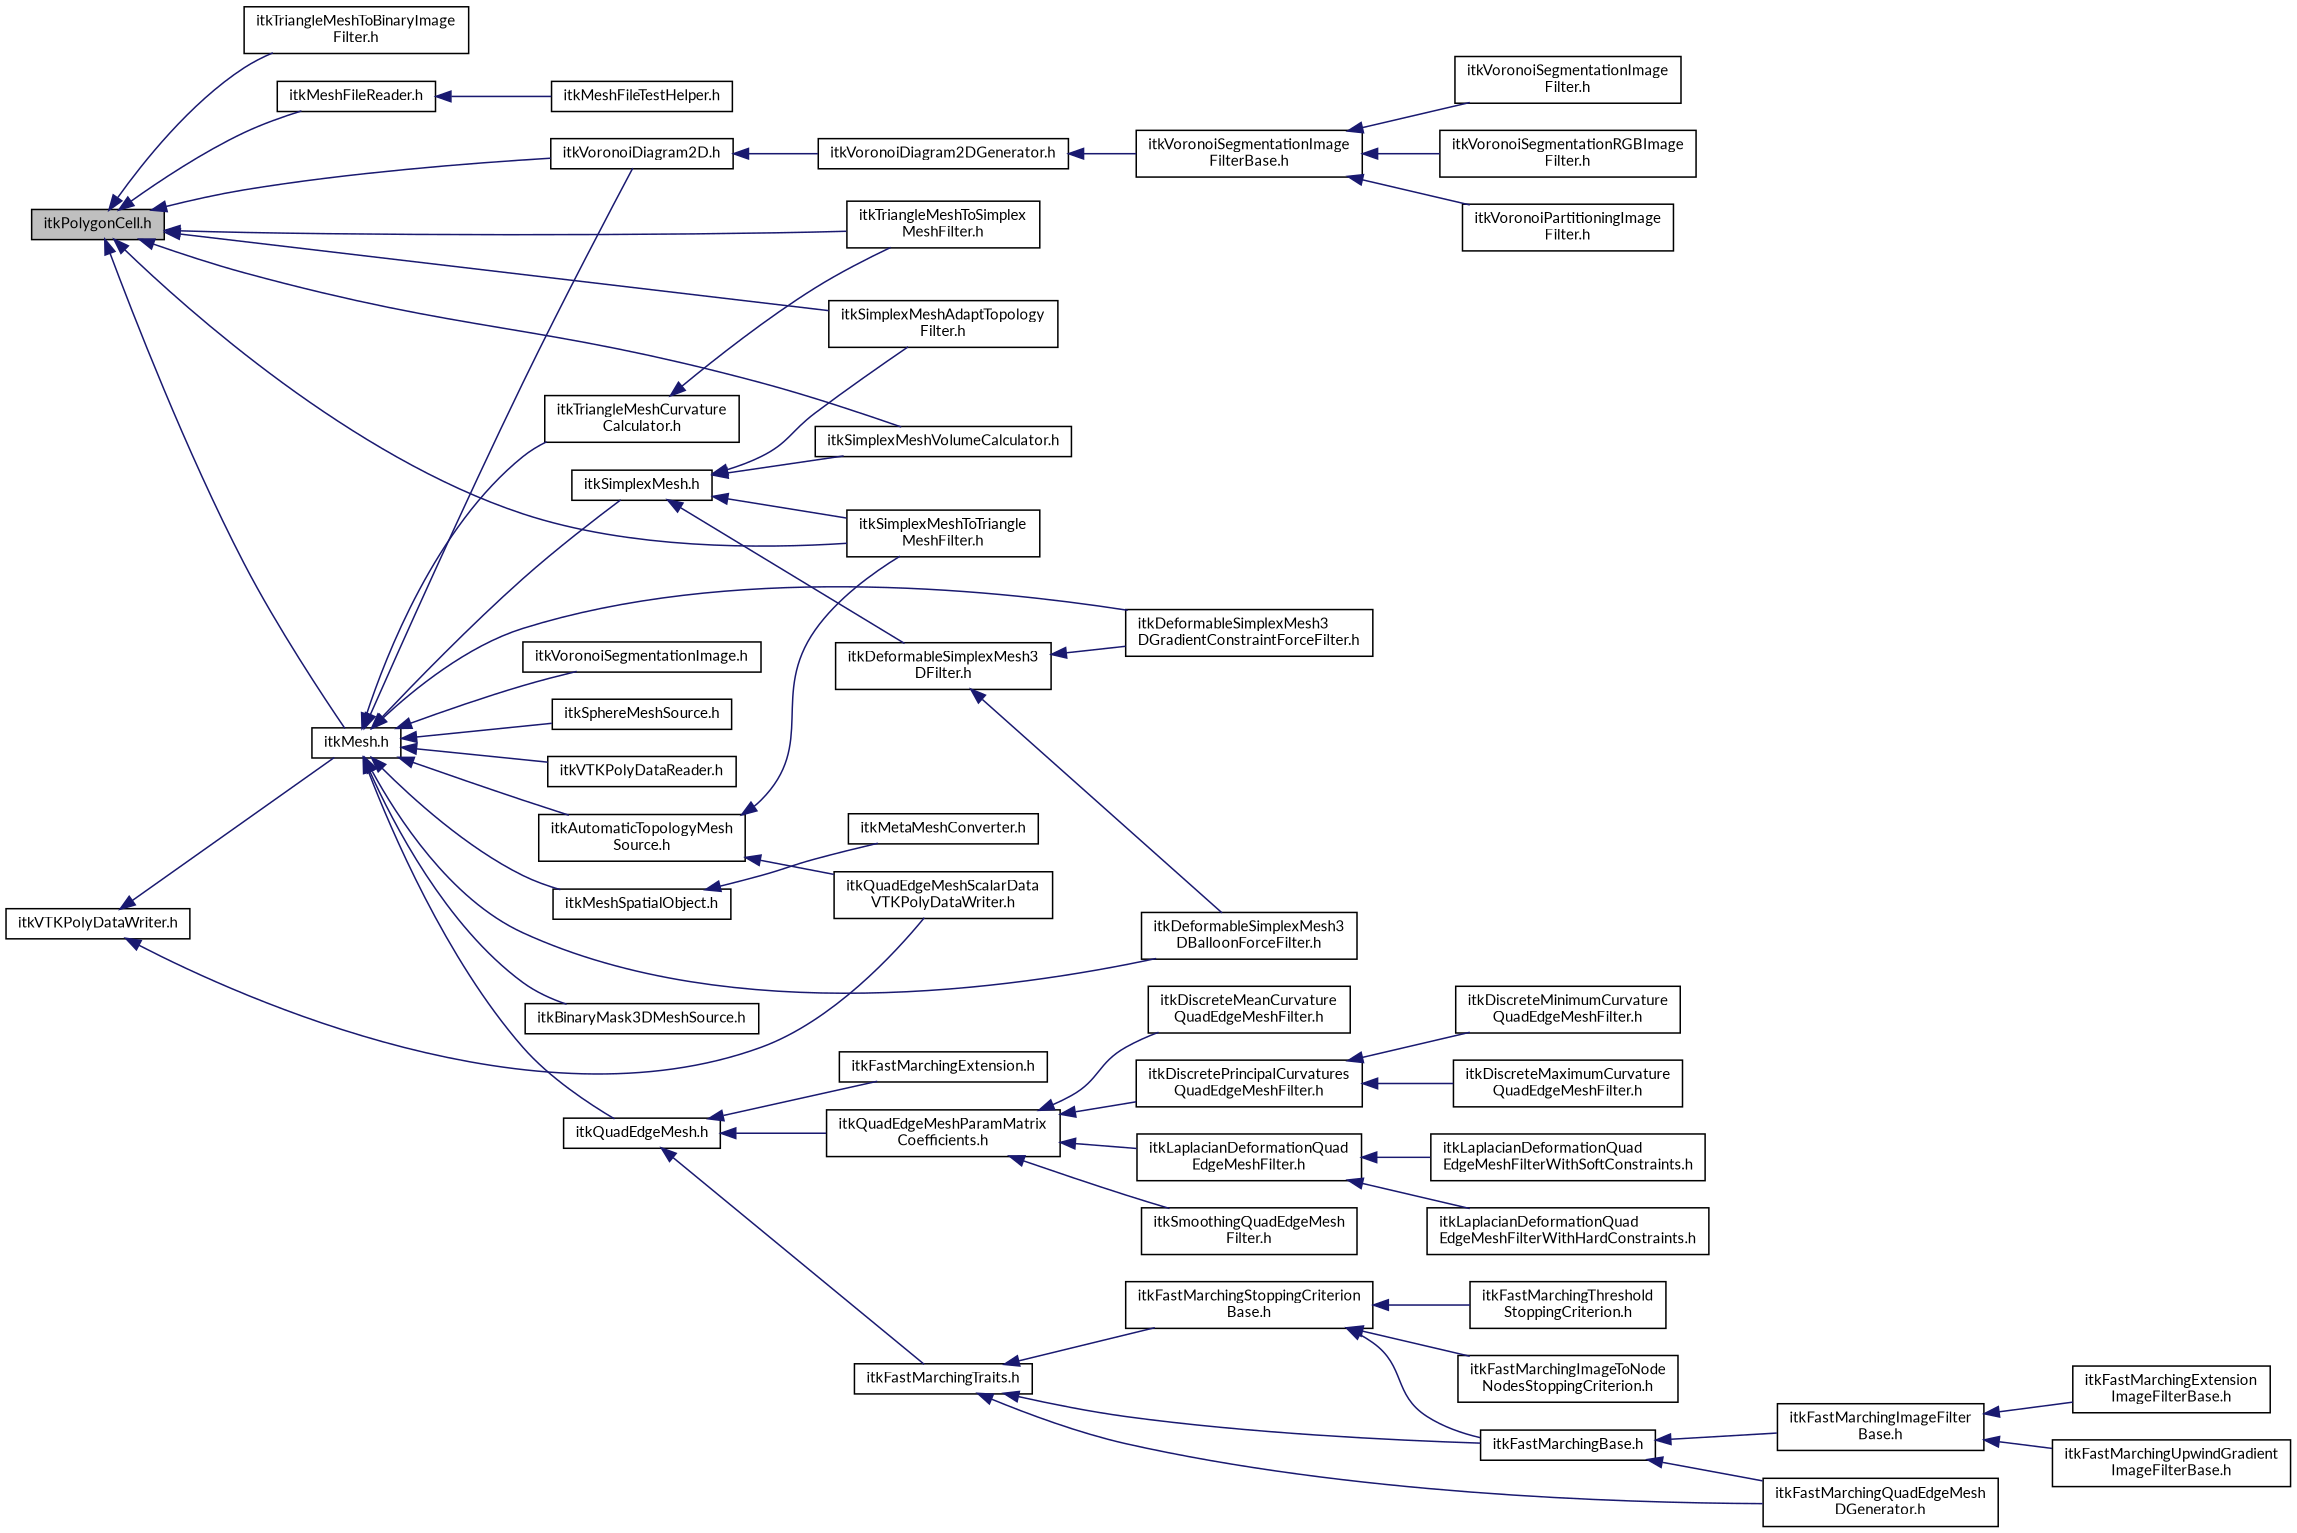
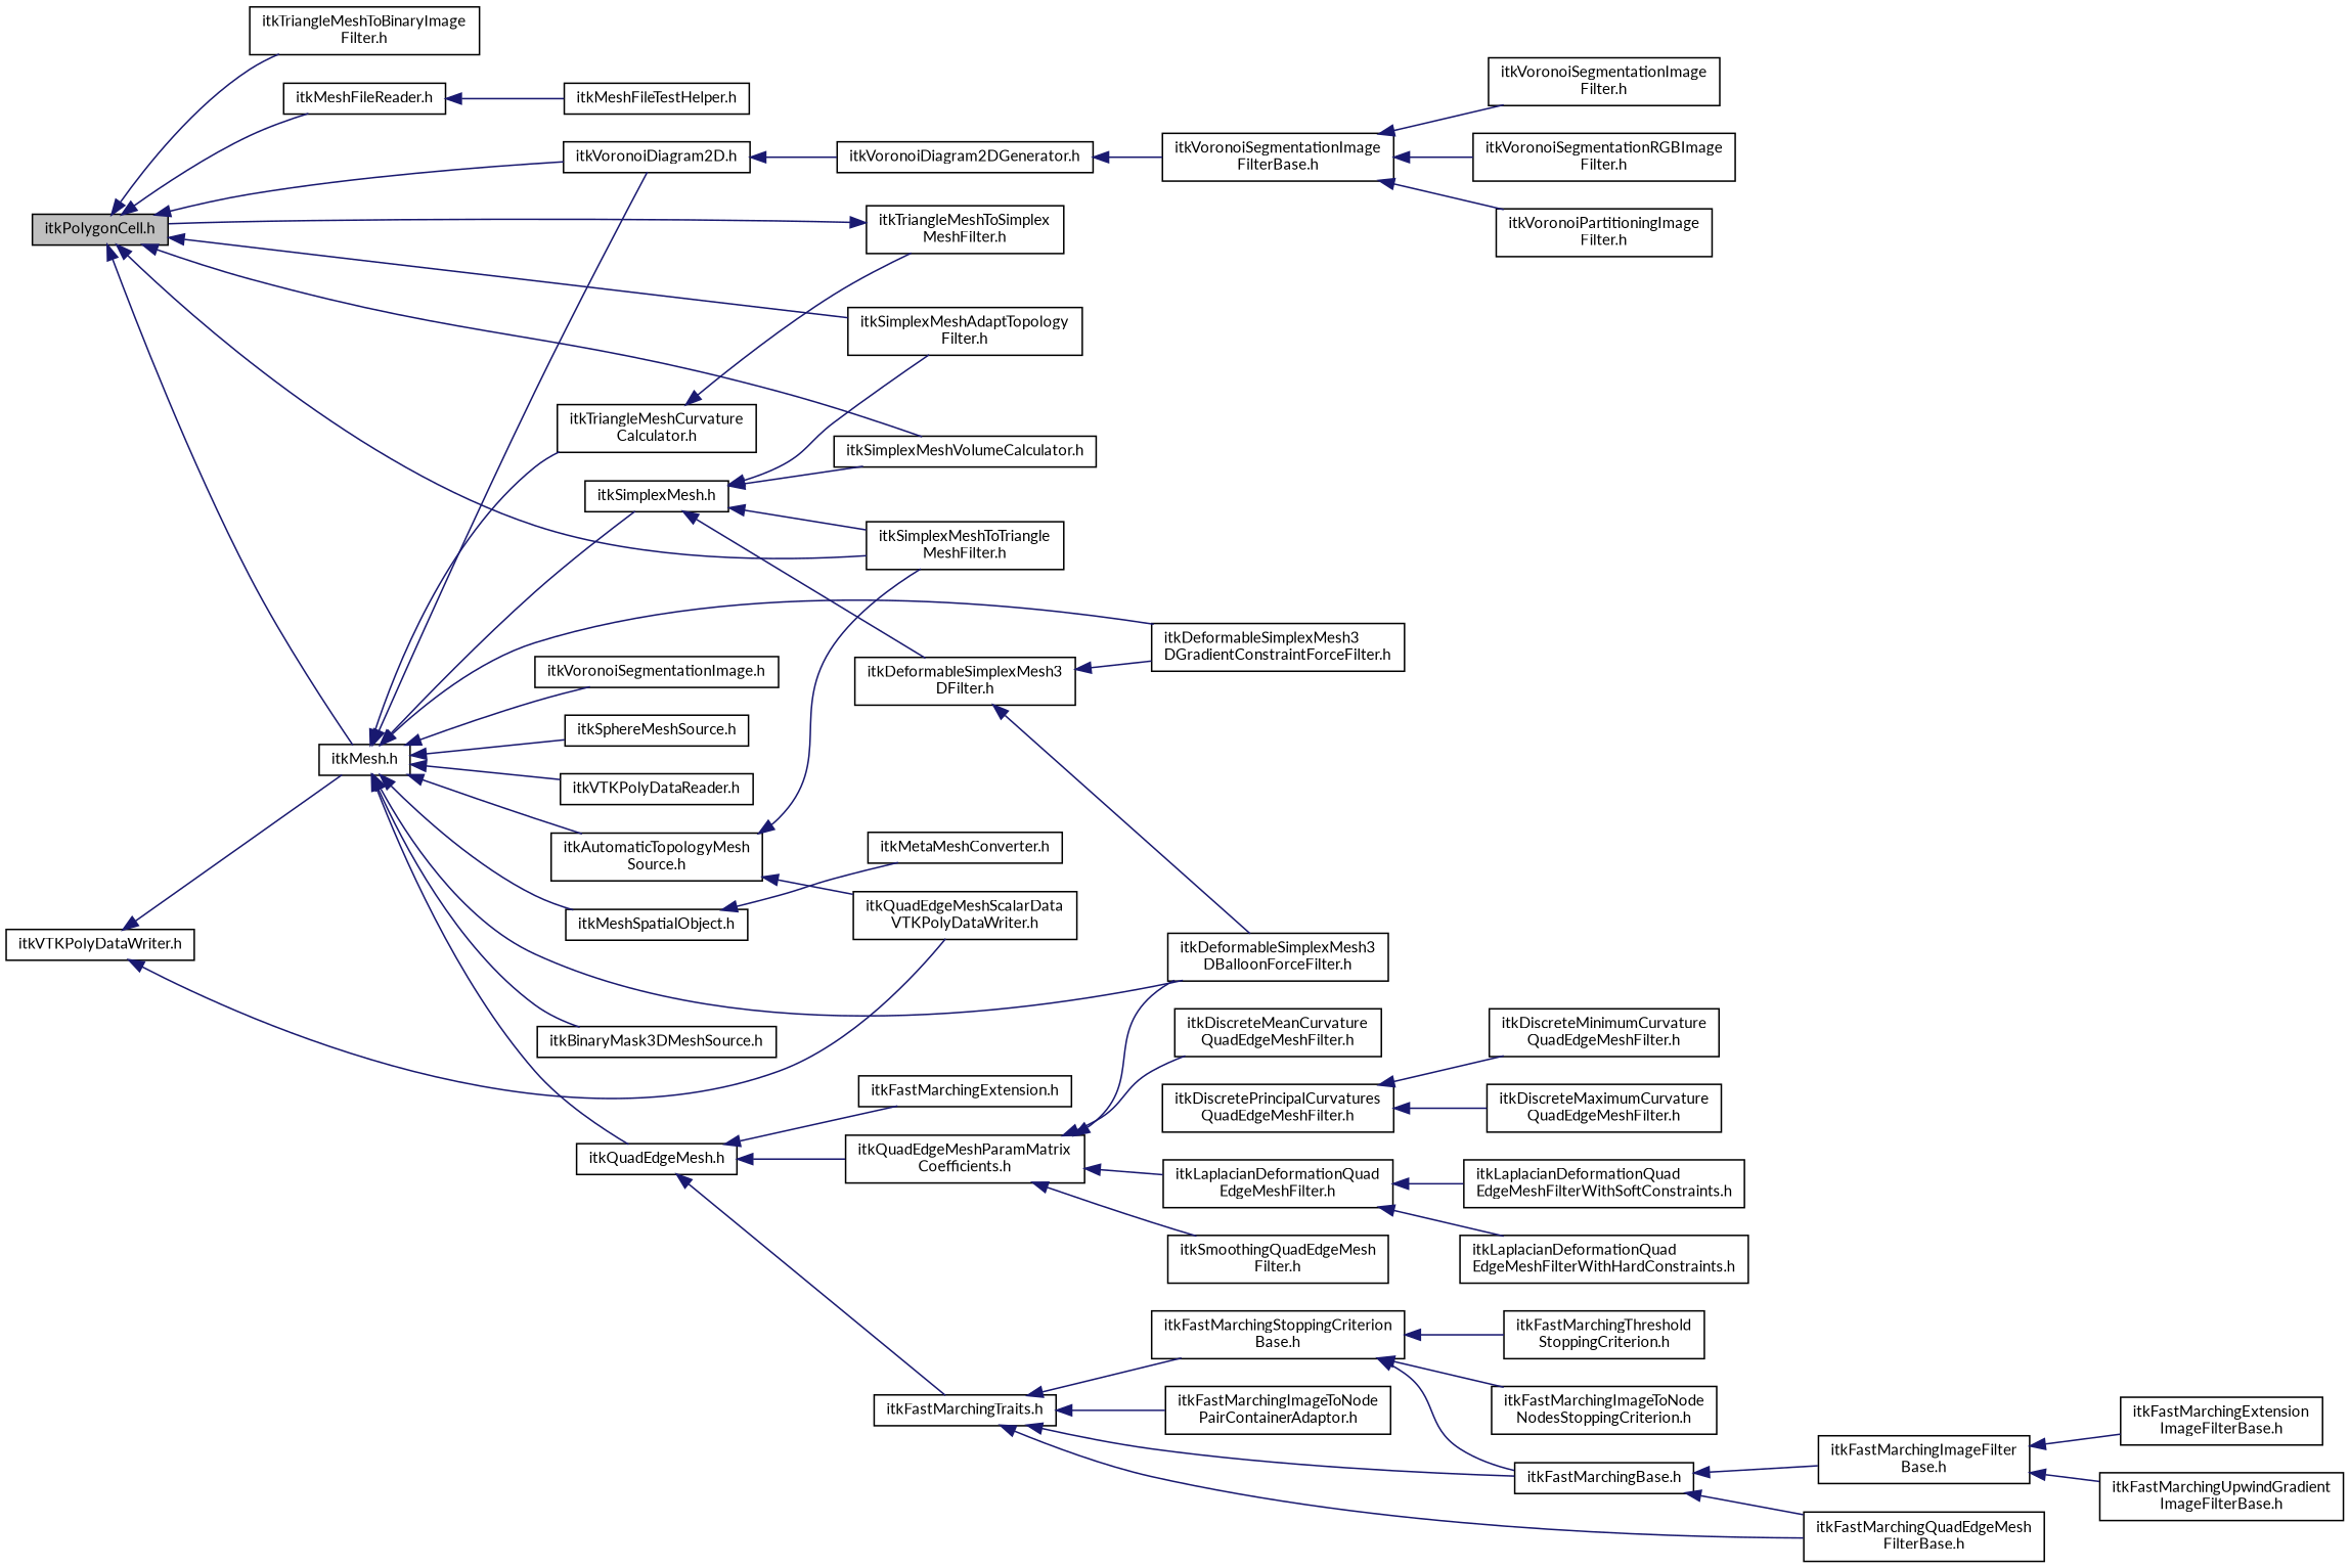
  digraph {
    fontname=Lato
    rankdir=LR
    node [color=black fillcolor=white fontname=Lato fontsize=10 shape=record style=filled]
    edge [color=midnightblue dir=back fontname=Lato fontsize=10 labelfontname=Helvetica labelfontsize=10 style=solid]
    n1 [fillcolor=grey75 fontcolor=black height=0.2 label="itkPolygonCell.h" width=0.4]
    n2 [height=0.2 label="itkMesh.h" width=0.4]
    n3 [height=0.2 label="itkSimplexMeshToTriangle\lMeshFilter.h" width=0.4]
    n4 [height=0.2 label="itkTriangleMeshToBinaryImage\lFilter.h" width=0.4]
    n5 [height=0.2 label="itkSimplexMeshAdaptTopology\lFilter.h" width=0.4]
    n6 [height=0.2 label="itkSimplexMeshVolumeCalculator.h" width=0.4]
    n7 [height=0.2 label="itkTriangleMeshToSimplex\lMeshFilter.h" width=0.4]
    n8 [height=0.2 label="itkVoronoiDiagram2D.h" width=0.4]
    n9 [height=0.2 label="itkMeshFileReader.h" width=0.4]
    n10 [height=0.2 label="itkAutomaticTopologyMesh\lSource.h" width=0.4]
    n11 [height=0.2 label="itkBinaryMask3DMeshSource.h" width=0.4]
    n12 [height=0.2 label="itkDeformableSimplexMesh3\lDBalloonForceFilter.h" width=0.4]
    n13 [height=0.2 label="itkDeformableSimplexMesh3\lDGradientConstraintForceFilter.h" width=0.4]
    n14 [height=0.2 label="itkMeshSpatialObject.h" width=0.4]
    n15 [height=0.2 label="itkQuadEdgeMesh.h" width=0.4]
    n16 [height=0.2 label="itkVoronoiSegmentationImage.h" width=0.4]
    n17 [height=0.2 label="itkSimplexMesh.h" width=0.4]
    n18 [height=0.2 label="itkSphereMeshSource.h" width=0.4]
    n19 [height=0.2 label="itkTriangleMeshCurvature\lCalculator.h" width=0.4]
    n20 [height=0.2 label="itkVTKPolyDataReader.h" width=0.4]
    n21 [height=0.2 label="itkVoronoiDiagram2DGenerator.h" width=0.4]
    n22 [height=0.2 label="itkMeshFileTestHelper.h" width=0.4]
    n23 [height=0.2 label="itkQuadEdgeMeshScalarData\lVTKPolyDataWriter.h" width=0.4]
    n24 [height=0.2 label="itkMetaMeshConverter.h" width=0.4]
    n25 [height=0.2 label="itkFastMarchingExtension.h" width=0.4]
    n26 [height=0.2 label="itkFastMarchingTraits.h" width=0.4]
    n27 [height=0.2 label="itkQuadEdgeMeshParamMatrix\lCoefficients.h" width=0.4]
    n28 [height=0.2 label="itkDeformableSimplexMesh3\lDFilter.h" width=0.4]
    n29 [height=0.2 label="itkVTKPolyDataWriter.h" width=0.4]
    n30 [height=0.2 label="itkFastMarchingBase.h" width=0.4]
-   n31 [height=0.2 label="itkFastMarchingQuadEdgeMesh\lDGenerator.h" width=0.4]
+   n31 [height=0.2 label="itkFastMarchingQuadEdgeMesh\lFilterBase.h" width=0.4]
+   n32 [height=0.2 label="itkFastMarchingImageToNode\lPairContainerAdaptor.h" width=0.4]
    n33 [height=0.2 label="itkFastMarchingStoppingCriterion\lBase.h" width=0.4]
    n34 [height=0.2 label="itkDiscreteMeanCurvature\lQuadEdgeMeshFilter.h" width=0.4]
    n35 [height=0.2 label="itkDiscretePrincipalCurvatures\lQuadEdgeMeshFilter.h" width=0.4]
    n36 [height=0.2 label="itkLaplacianDeformationQuad\lEdgeMeshFilter.h" width=0.4]
    n37 [height=0.2 label="itkSmoothingQuadEdgeMesh\lFilter.h" width=0.4]
    n38 [height=0.2 label="itkFastMarchingImageFilter\lBase.h" width=0.4]
    n39 [height=0.2 label="itkFastMarchingImageToNode\lNodesStoppingCriterion.h" width=0.4]
    n40 [height=0.2 label="itkFastMarchingThreshold\lStoppingCriterion.h" width=0.4]
    n41 [height=0.2 label="itkFastMarchingExtension\lImageFilterBase.h" width=0.4]
    n42 [height=0.2 label="itkFastMarchingUpwindGradient\lImageFilterBase.h" width=0.4]
    n43 [height=0.2 label="itkDiscreteMaximumCurvature\lQuadEdgeMeshFilter.h" width=0.4]
    n44 [height=0.2 label="itkDiscreteMinimumCurvature\lQuadEdgeMeshFilter.h" width=0.4]
    n45 [height=0.2 label="itkLaplacianDeformationQuad\lEdgeMeshFilterWithHardConstraints.h" width=0.4]
    n46 [height=0.2 label="itkLaplacianDeformationQuad\lEdgeMeshFilterWithSoftConstraints.h" width=0.4]
    n47 [height=0.2 label="itkVoronoiSegmentationImage\lFilterBase.h" width=0.4]
    n48 [height=0.2 label="itkVoronoiPartitioningImage\lFilter.h" width=0.4]
    n49 [height=0.2 label="itkVoronoiSegmentationImage\lFilter.h" width=0.4]
    n50 [height=0.2 label="itkVoronoiSegmentationRGBImage\lFilter.h" width=0.4]
    n1 -> n2
    n1 -> n3
    n1 -> n4
    n1 -> n5
    n1 -> n6
-   n1 -> n7
+   n7 -> n1
    n1 -> n8
    n1 -> n9
    n2 -> n8
    n2 -> n10
    n2 -> n11
    n2 -> n12
    n2 -> n13
    n2 -> n14
    n2 -> n15
    n2 -> n16
    n2 -> n17
    n2 -> n18
    n2 -> n19
    n2 -> n20
    n8 -> n21
    n9 -> n22
    n10 -> n3
    n10 -> n23
    n14 -> n24
    n15 -> n25
    n15 -> n26
    n15 -> n27
    n17 -> n3
    n17 -> n5
    n17 -> n6
    n17 -> n28
    n19 -> n7
    n21 -> n47
    n26 -> n30
    n26 -> n31
+   n26 -> n32
    n26 -> n33
    n27 -> n34
-   n27 -> n35
+   n27 -> n12
    n27 -> n36
    n27 -> n37
    n28 -> n12
    n28 -> n13
    n29 -> n2
    n29 -> n23
    n30 -> n31
    n30 -> n38
    n33 -> n30
    n33 -> n39
    n33 -> n40
    n35 -> n43
    n35 -> n44
    n36 -> n45
    n36 -> n46
    n38 -> n41
    n38 -> n42
    n47 -> n48
    n47 -> n49
    n47 -> n50
  }
